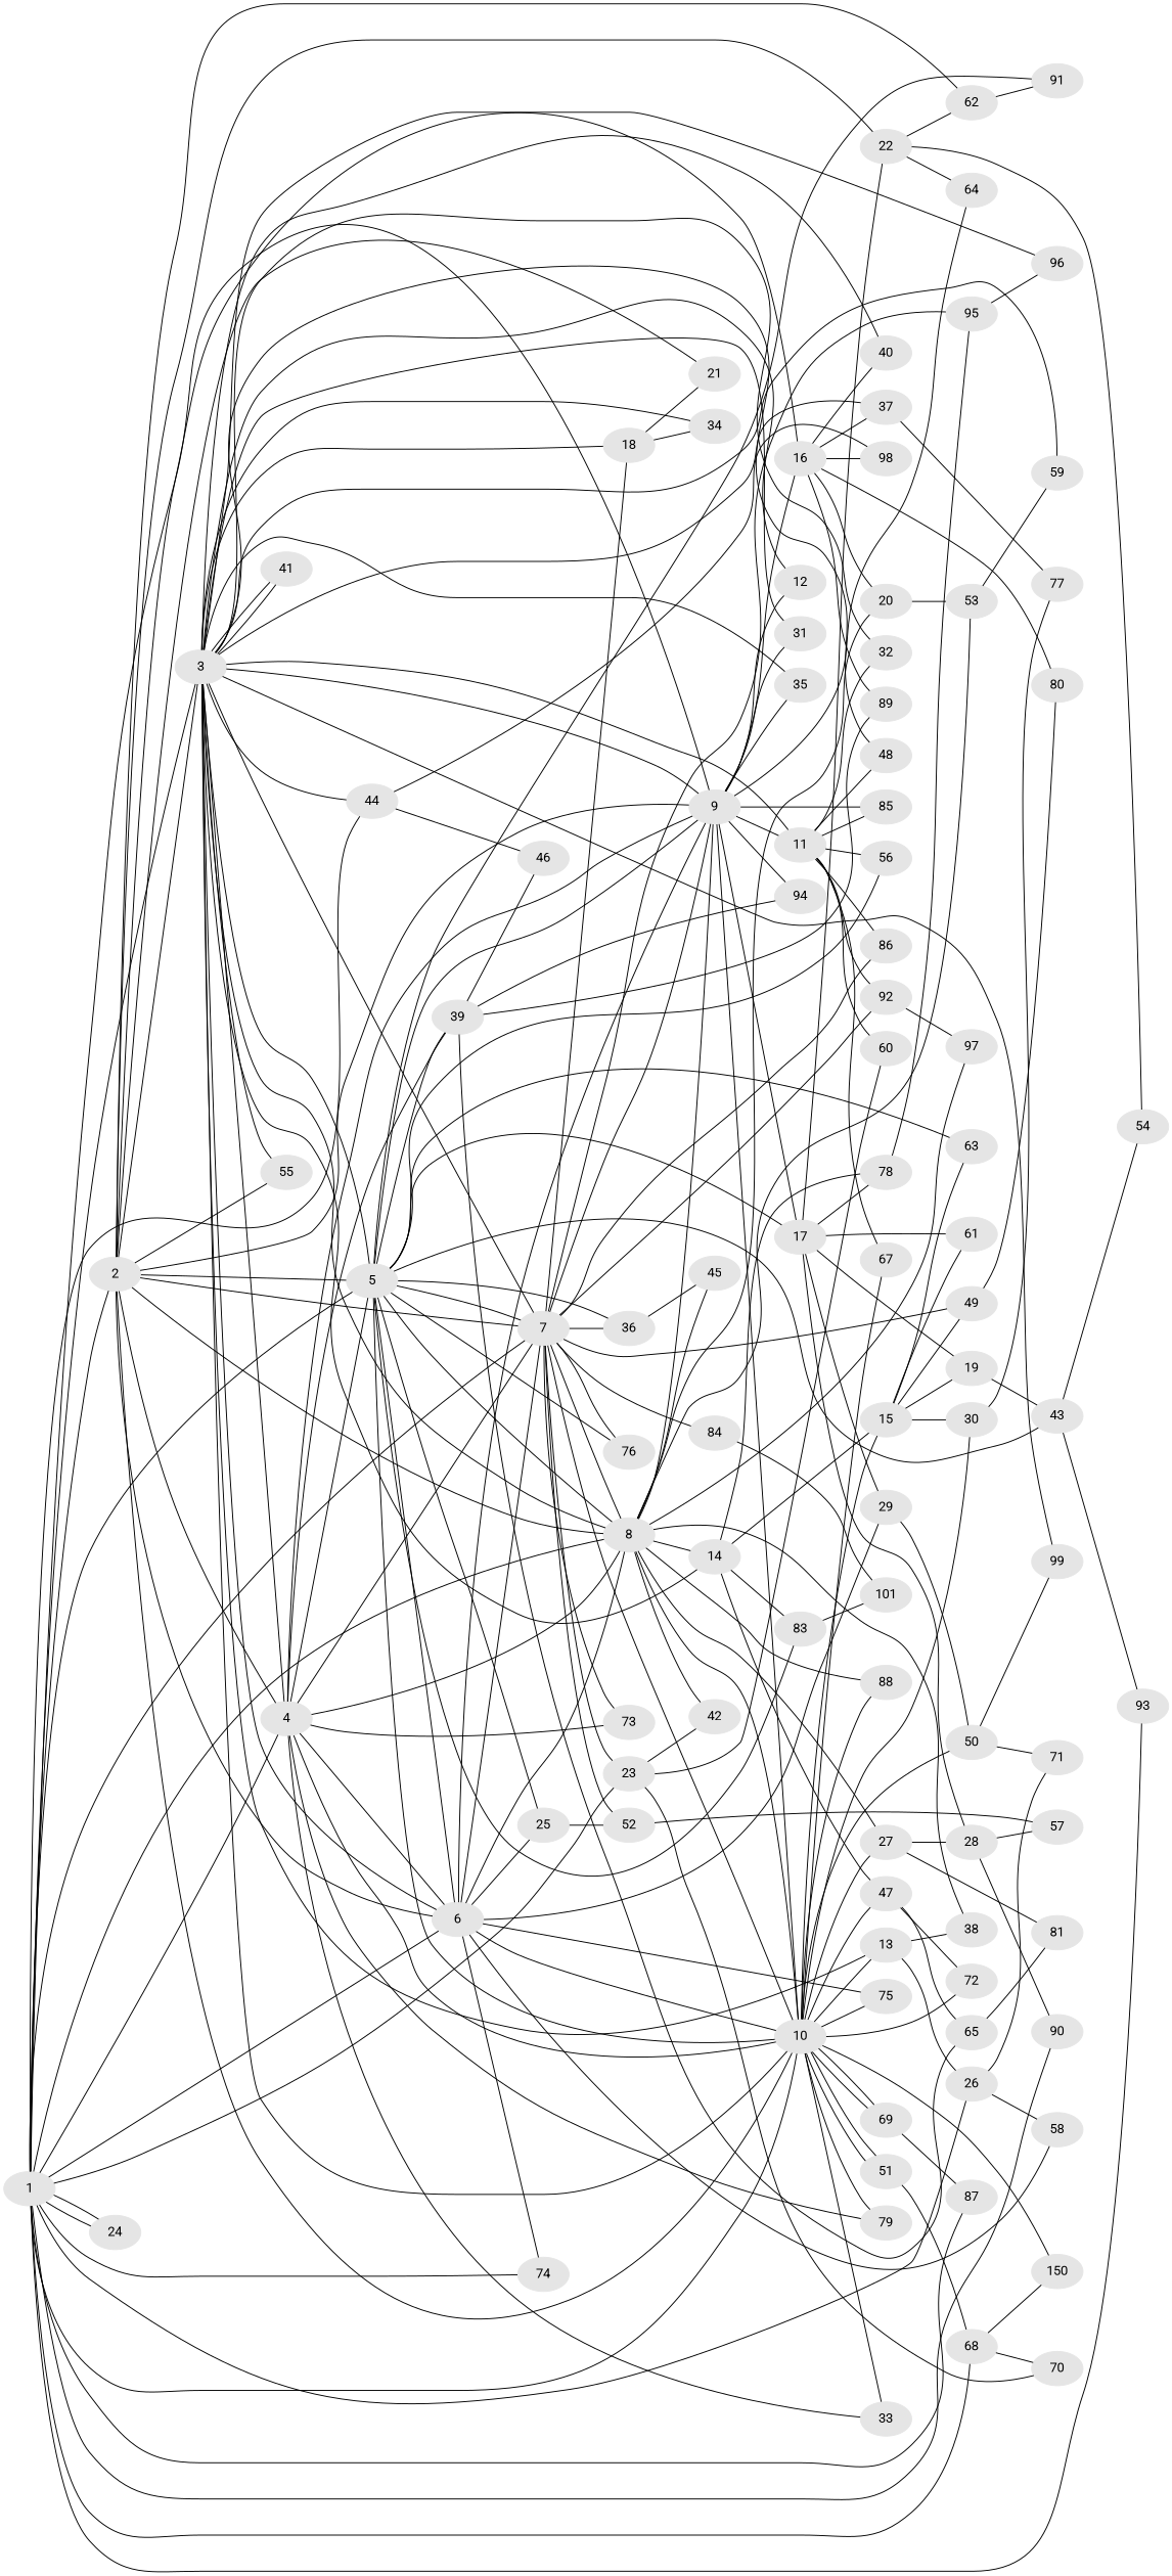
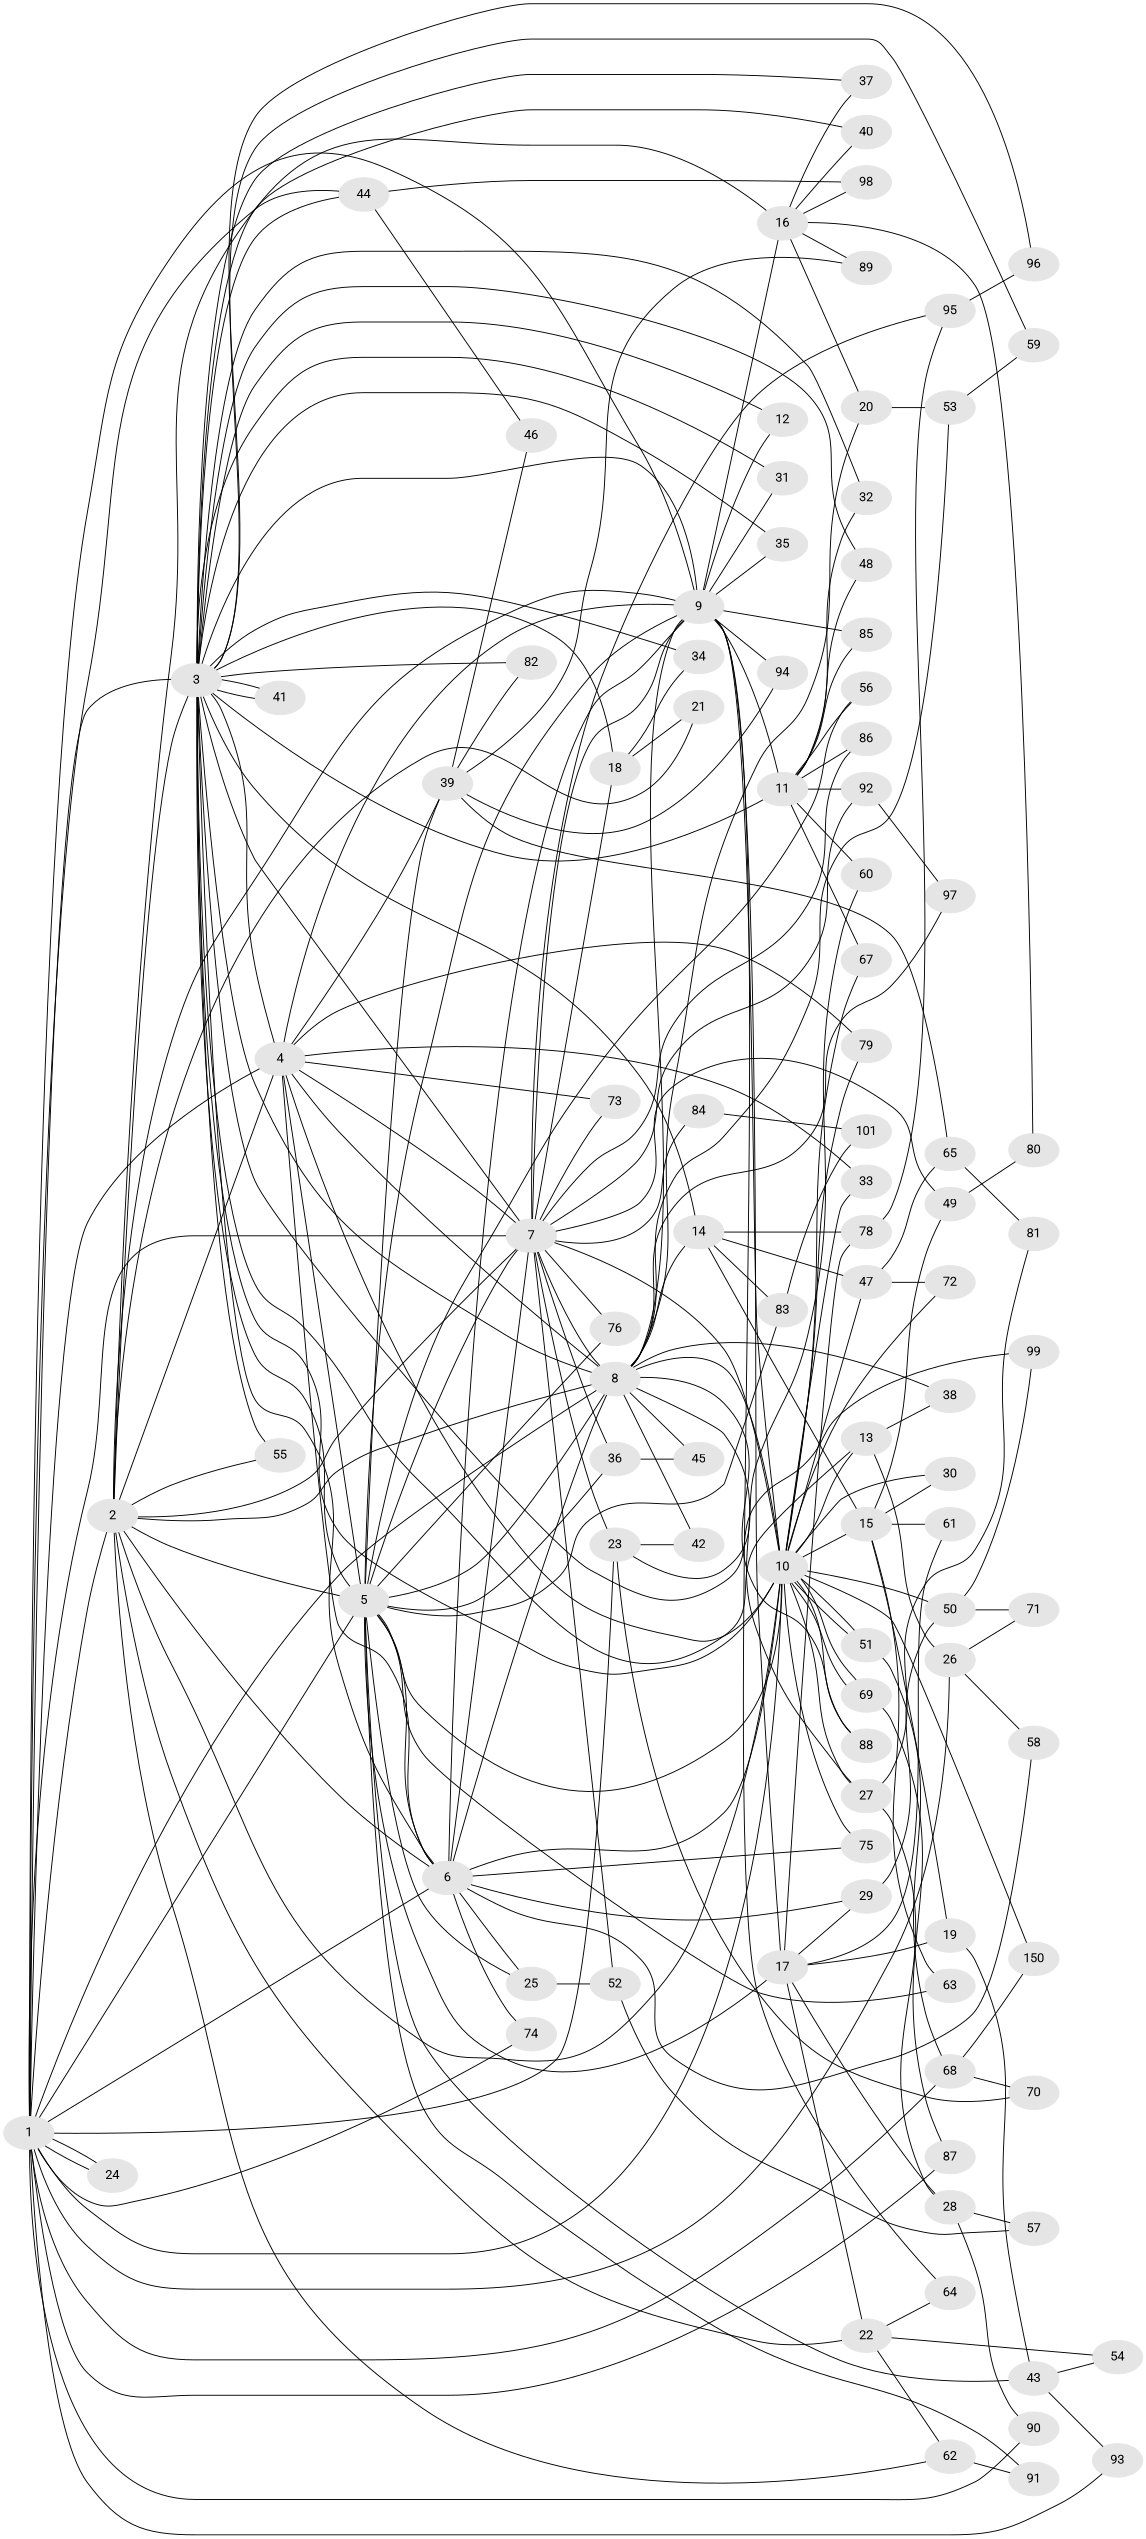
  graph {
    fontname=Roboto
    rankdir=LR
    node [color=gray90 fontname=Roboto style=filled]
    edge [fontname=Roboto]
    1
    2
    3
    4
    5
    6
    7
    8
    9
    10
    23
    24
    26
    44
    68
    74
    87
    90
    93
    16
    21
    22
    55
    62
    11
    12
    13
    14
    18
    31
    32
    34
    35
    37
    40
    41
    48
    59
+   82
    96
    99
    33
    39
    73
    79
    17
    25
    36
    43
    56
    63
    76
    83
    91
    29
    58
    75
    49
    52
    84
    86
    92
    95
    20
    27
    38
    42
    45
    53
    88
    97
    64
    85
    94
    15
    30
    47
    50
    51
    67
    69
    72
    n83 [label=150]
    60
    70
    71
    98
    46
    80
    89
    54
    78
-   77
    65
    19
    61
    28
    101
    57
    81
    1 -- 2
    1 -- 3
    1 -- 4
    1 -- 5
    1 -- 6
    1 -- 7
    1 -- 8
    1 -- 9
    1 -- 10
    1 -- 23
    1 -- 24
    1 -- 24
    1 -- 26
    1 -- 44
    1 -- 68
    1 -- 74
    1 -- 87
    1 -- 90
    1 -- 93
    2 -- 3
    2 -- 4
    2 -- 5
    2 -- 6
    2 -- 7
    2 -- 8
    2 -- 9
    2 -- 10
    2 -- 16
    2 -- 21
    2 -- 22
    2 -- 55
    2 -- 62
    3 -- 4
    3 -- 5
    3 -- 6
    3 -- 7
    3 -- 8
    3 -- 9
    3 -- 10
    3 -- 44
    3 -- 55
    3 -- 11
    3 -- 12
    3 -- 13
    3 -- 14
    3 -- 18
    3 -- 31
    3 -- 32
    3 -- 34
    3 -- 35
    3 -- 37
    3 -- 40
    3 -- 41
    3 -- 41
    3 -- 48
    3 -- 59
+   3 -- 82
    3 -- 96
    3 -- 99
    4 -- 5
    4 -- 6
    4 -- 7
    4 -- 8
    4 -- 9
    4 -- 10
    4 -- 33
    4 -- 39
    4 -- 73
    4 -- 79
    5 -- 6
    5 -- 7
    5 -- 8
    5 -- 9
    5 -- 10
    5 -- 39
    5 -- 17
    5 -- 25
    5 -- 36
    5 -- 43
    5 -- 56
    5 -- 63
    5 -- 76
    5 -- 83
    5 -- 91
    6 -- 7
    6 -- 8
    6 -- 9
    6 -- 10
    6 -- 74
    6 -- 25
    6 -- 29
    6 -- 58
    6 -- 75
    7 -- 8
    7 -- 9
    7 -- 10
    7 -- 23
    7 -- 18
    7 -- 73
    7 -- 36
    7 -- 76
    7 -- 49
    7 -- 52
    7 -- 84
    7 -- 86
    7 -- 92
    7 -- 95
    8 -- 9
    8 -- 10
    8 -- 14
    8 -- 20
    8 -- 27
    8 -- 38
    8 -- 42
    8 -- 45
    8 -- 53
    8 -- 88
    8 -- 97
    9 -- 10
    9 -- 16
    9 -- 11
    9 -- 12
    9 -- 31
    9 -- 35
    9 -- 17
    9 -- 64
    9 -- 85
    9 -- 94
    10 -- 13
    10 -- 33
    10 -- 79
    10 -- 75
    10 -- 27
    10 -- 88
    10 -- 15
    10 -- 30
    10 -- 47
    10 -- 50
    10 -- 51
    10 -- 51
    10 -- 67
    10 -- 69
    10 -- 69
    10 -- 72
    10 -- n83
    23 -- 42
    23 -- 60
    23 -- 70
    26 -- 58
    26 -- 71
    44 -- 98
    44 -- 46
    68 -- n83
    68 -- 70
    16 -- 37
    16 -- 40
    16 -- 20
    16 -- 98
    16 -- 80
    16 -- 89
    22 -- 62
    22 -- 64
    22 -- 54
    62 -- 91
    11 -- 32
    11 -- 48
    11 -- 56
    11 -- 86
    11 -- 92
    11 -- 85
    11 -- 67
    11 -- 60
    13 -- 26
    13 -- 38
    14 -- 83
    14 -- 15
    14 -- 47
    14 -- 78
    18 -- 21
    18 -- 34
-   37 -- 77
+   39 -- 82
    39 -- 94
    39 -- 46
    39 -- 89
    39 -- 65
    17 -- 22
    17 -- 29
    17 -- 78
    17 -- 19
    17 -- 61
    17 -- 28
    25 -- 52
    36 -- 45
    43 -- 93
    43 -- 54
    83 -- 101
    29 -- 50
    49 -- 80
    52 -- 57
    84 -- 101
    92 -- 97
    95 -- 96
    20 -- 53
    27 -- 28
    27 -- 81
    53 -- 59
    15 -- 63
    15 -- 49
    15 -- 30
    15 -- 19
    15 -- 61
-   30 -- 77
    47 -- 72
    47 -- 65
    50 -- 99
    50 -- 71
    51 -- 68
    69 -- 87
    78 -- 95
    65 -- 81
    19 -- 43
    28 -- 90
    28 -- 57
  }
